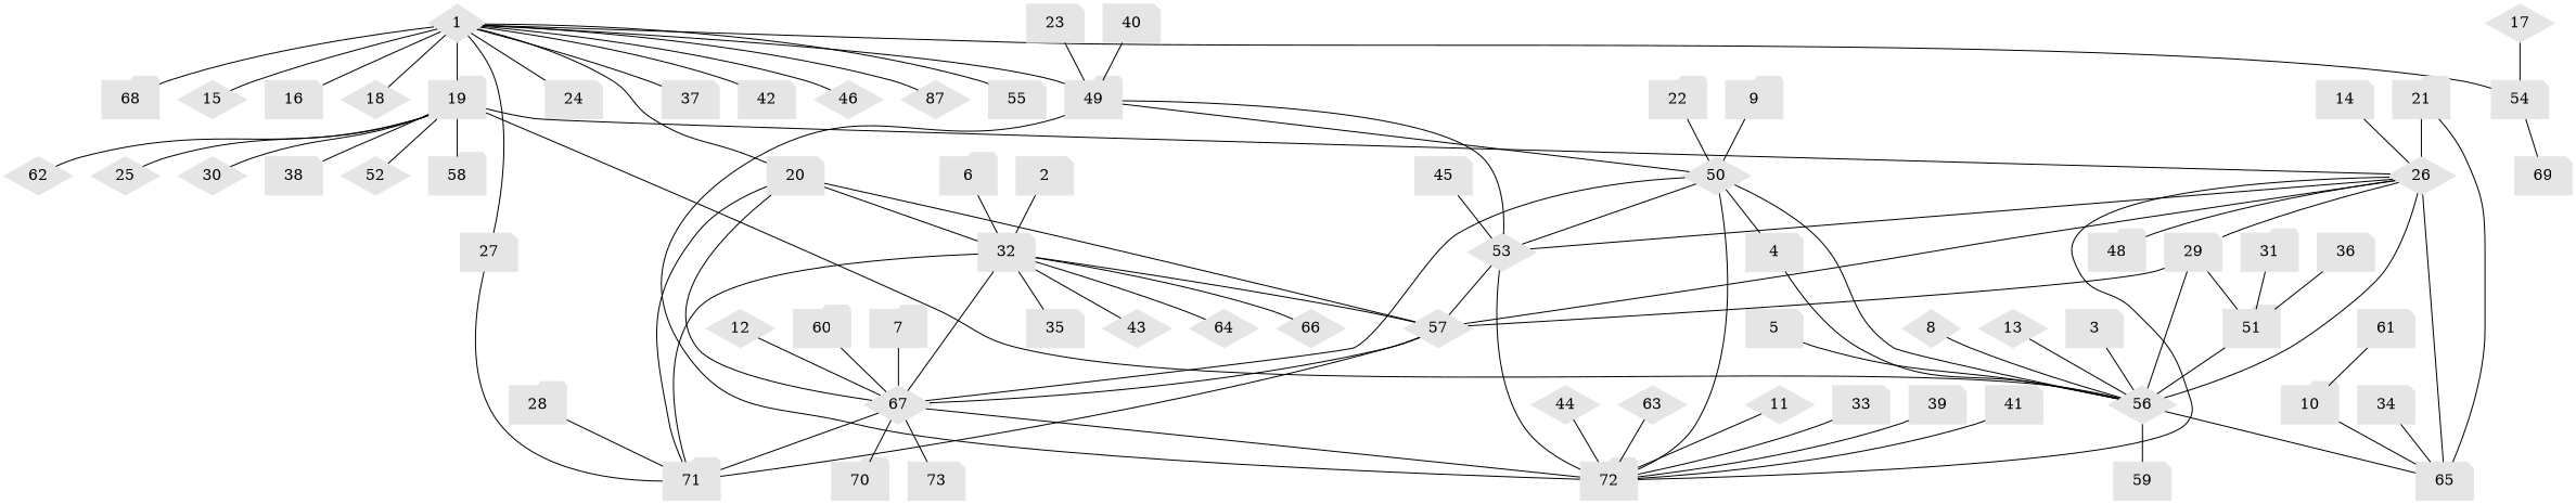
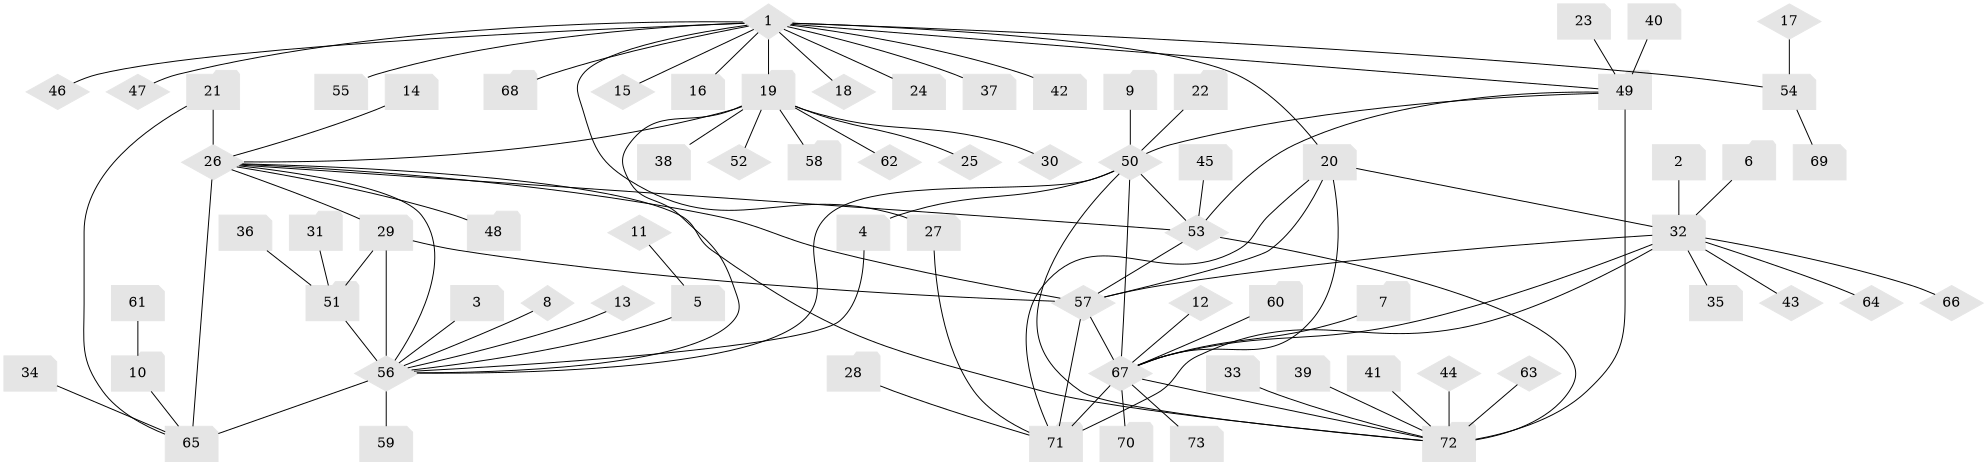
  graph {
    node [color=gray90 shape=note style=filled]
    edge [weight=1.0]
    1 [shape=diamond]
    15 [shape=diamond]
    16
    18 [shape=diamond]
    19 [shape=folder]
    20
    24
    27
    37
    42
    46 [shape=diamond]
-   47 [shape=diamond label=87]
+   47 [shape=diamond]
    49 [shape=folder]
    54
    55
    68 [shape=folder]
    62 [shape=diamond]
    56 [shape=diamond]
    26 [shape=diamond]
    25 [shape=diamond]
    30 [shape=diamond]
    38
    52 [shape=diamond]
    58 [shape=folder]
    32
    67 [shape=diamond]
    57 [shape=diamond]
    71 [shape=folder]
    50 [shape=diamond]
    72 [shape=folder]
    53 [shape=diamond]
    69
    2
    35
    43 [shape=diamond]
    64 [shape=diamond]
    66 [shape=diamond]
    3
    65
    59
    4
    5
    6 [shape=folder]
    7 [shape=folder]
    70 [shape=folder]
    73
    8 [shape=diamond]
    9 [shape=folder]
    10 [shape=folder]
    11 [shape=diamond]
    12 [shape=diamond]
    13 [shape=diamond]
    14
    29
    48 [shape=folder]
    17 [shape=diamond]
    21 [shape=folder]
    22 [shape=folder]
    23
    51 [shape=folder]
    28 [shape=folder]
    31 [shape=folder]
    33
    34
    36
    39
    40
    41
    44 [shape=diamond]
    45
    60 [shape=folder]
    61
    63 [shape=diamond]
    1 -- 15
    1 -- 16
    1 -- 18
    1 -- 19 [weight=12.0]
    1 -- 20
    1 -- 24
    1 -- 27
    1 -- 37
    1 -- 42
    1 -- 46
    1 -- 47
    1 -- 49
    1 -- 54
    1 -- 55
    1 -- 68
    19 -- 62
    19 -- 56
    19 -- 26
    19 -- 25
    19 -- 30
    19 -- 38
    19 -- 52
    19 -- 58
    20 -- 32
    20 -- 67 [weight=3.0]
    20 -- 57
    20 -- 71
    27 -- 71
    49 -- 50
    49 -- 72 [weight=4.0]
    49 -- 53
    54 -- 69
    56 -- 65
    56 -- 59
    26 -- 56
    26 -- 57
    26 -- 72
    26 -- 53
    26 -- 65 [weight=8.0]
    26 -- 29
    26 -- 48
    32 -- 67 [weight=3.0]
    32 -- 57
    32 -- 71
    32 -- 35
    32 -- 43
    32 -- 64
    32 -- 66
    67 -- 71 [weight=3.0]
    67 -- 72
    67 -- 70
    67 -- 73
    57 -- 67 [weight=3.0]
    57 -- 71
    50 -- 56
    50 -- 67
    50 -- 72 [weight=4.0]
    50 -- 53
    50 -- 4
    53 -- 57 [weight=2.0]
    53 -- 72 [weight=4.0]
    2 -- 32
    3 -- 56
    4 -- 56
    5 -- 56
    6 -- 32
    7 -- 67
    8 -- 56
    9 -- 50
    10 -- 65
-   11 -- 72
+   11 -- 5
    12 -- 67
    13 -- 56
    14 -- 26
    29 -- 56 [weight=8.0]
    29 -- 57 [weight=2.0]
    29 -- 51 [weight=4.0]
    17 -- 54
    21 -- 26 [weight=4.0]
    21 -- 65 [weight=2.0]
    22 -- 50
    23 -- 49
    51 -- 56 [weight=2.0]
    28 -- 71
    31 -- 51
    33 -- 72
    34 -- 65
    36 -- 51
    39 -- 72
    40 -- 49
    41 -- 72
    44 -- 72
    45 -- 53
    60 -- 67
    61 -- 10
    63 -- 72
  }
